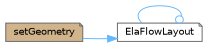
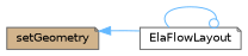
  digraph {
    rankdir=LR
    node [fontname=Helvetica fontsize=10 shape=note style=filled]
    edge [color=steelblue1 fontname=Helvetica fontsize=10 labelfontname=Helvetica labelfontsize=10 style=solid]
    n1 [color=gray40 fillcolor=tan fontcolor=black height=0.2 label=setGeometry width=0.4]
    n2 [color=grey40 fillcolor=white height=0.2 label=ElaFlowLayout width=0.4]
-   n1 -> n2 [arrowhead=normal]
+   n2 -> n1 [arrowhead=normal]
    n2 -> n2 [arrowhead=odot]
  }
